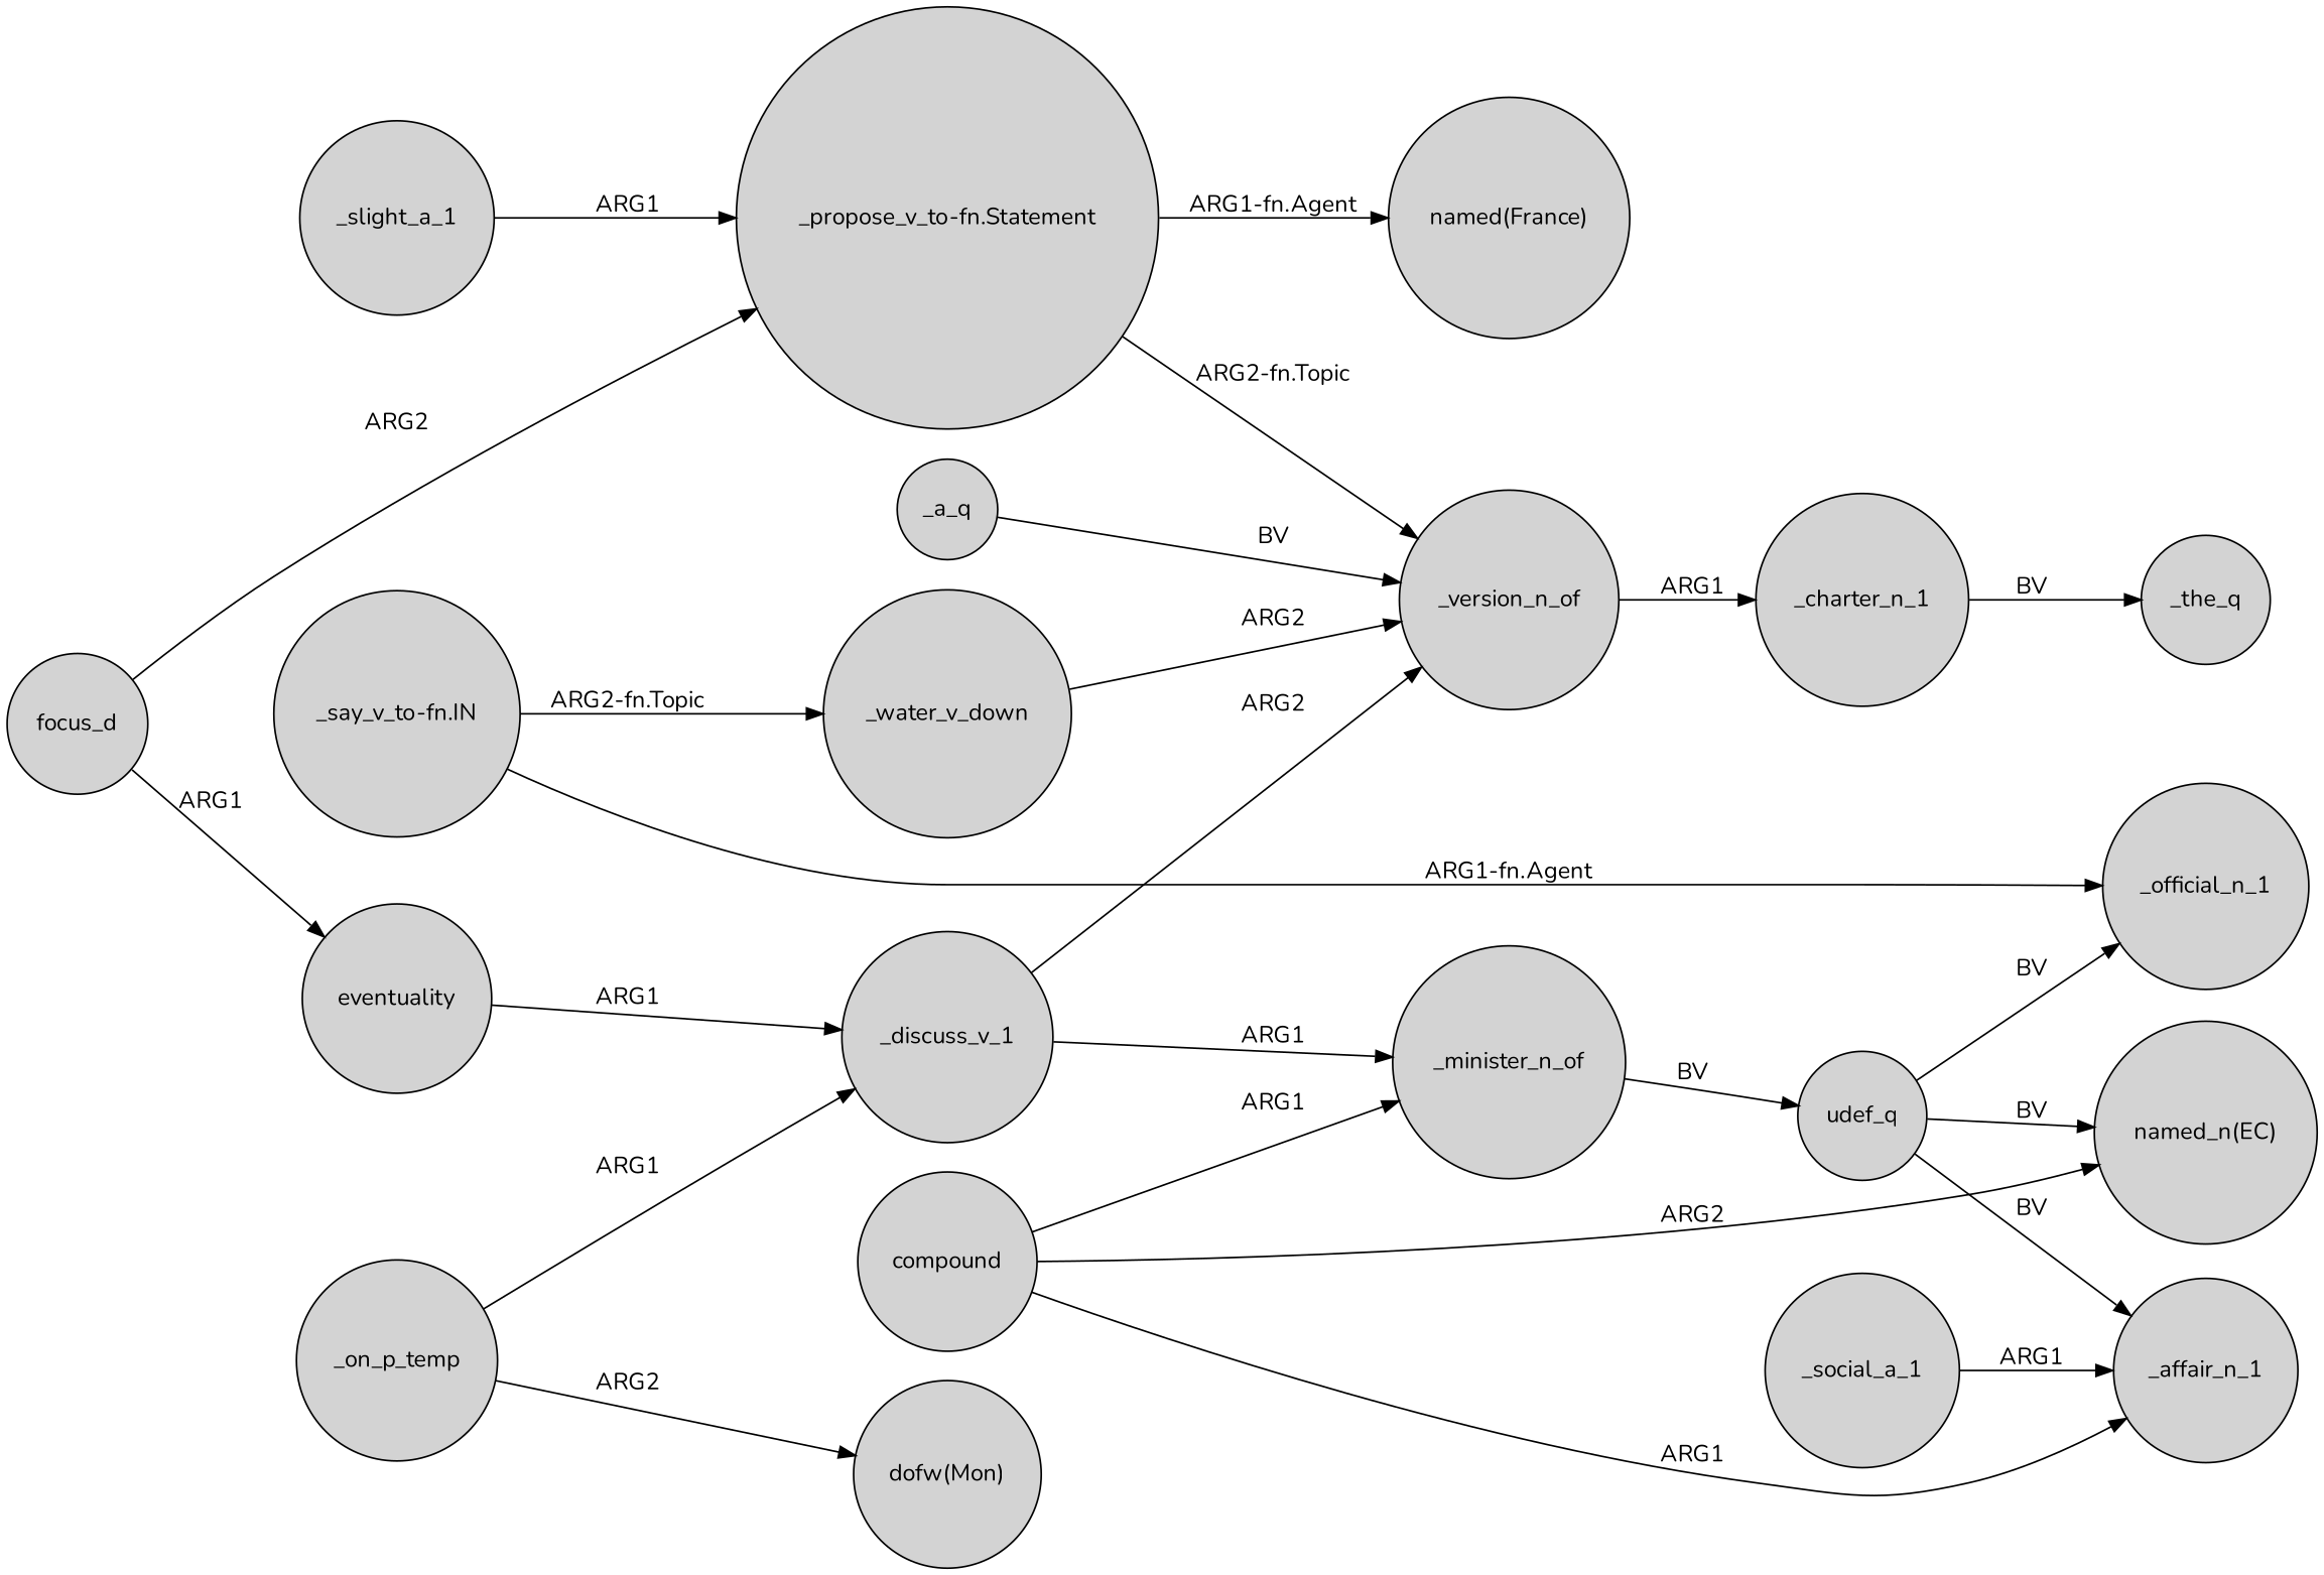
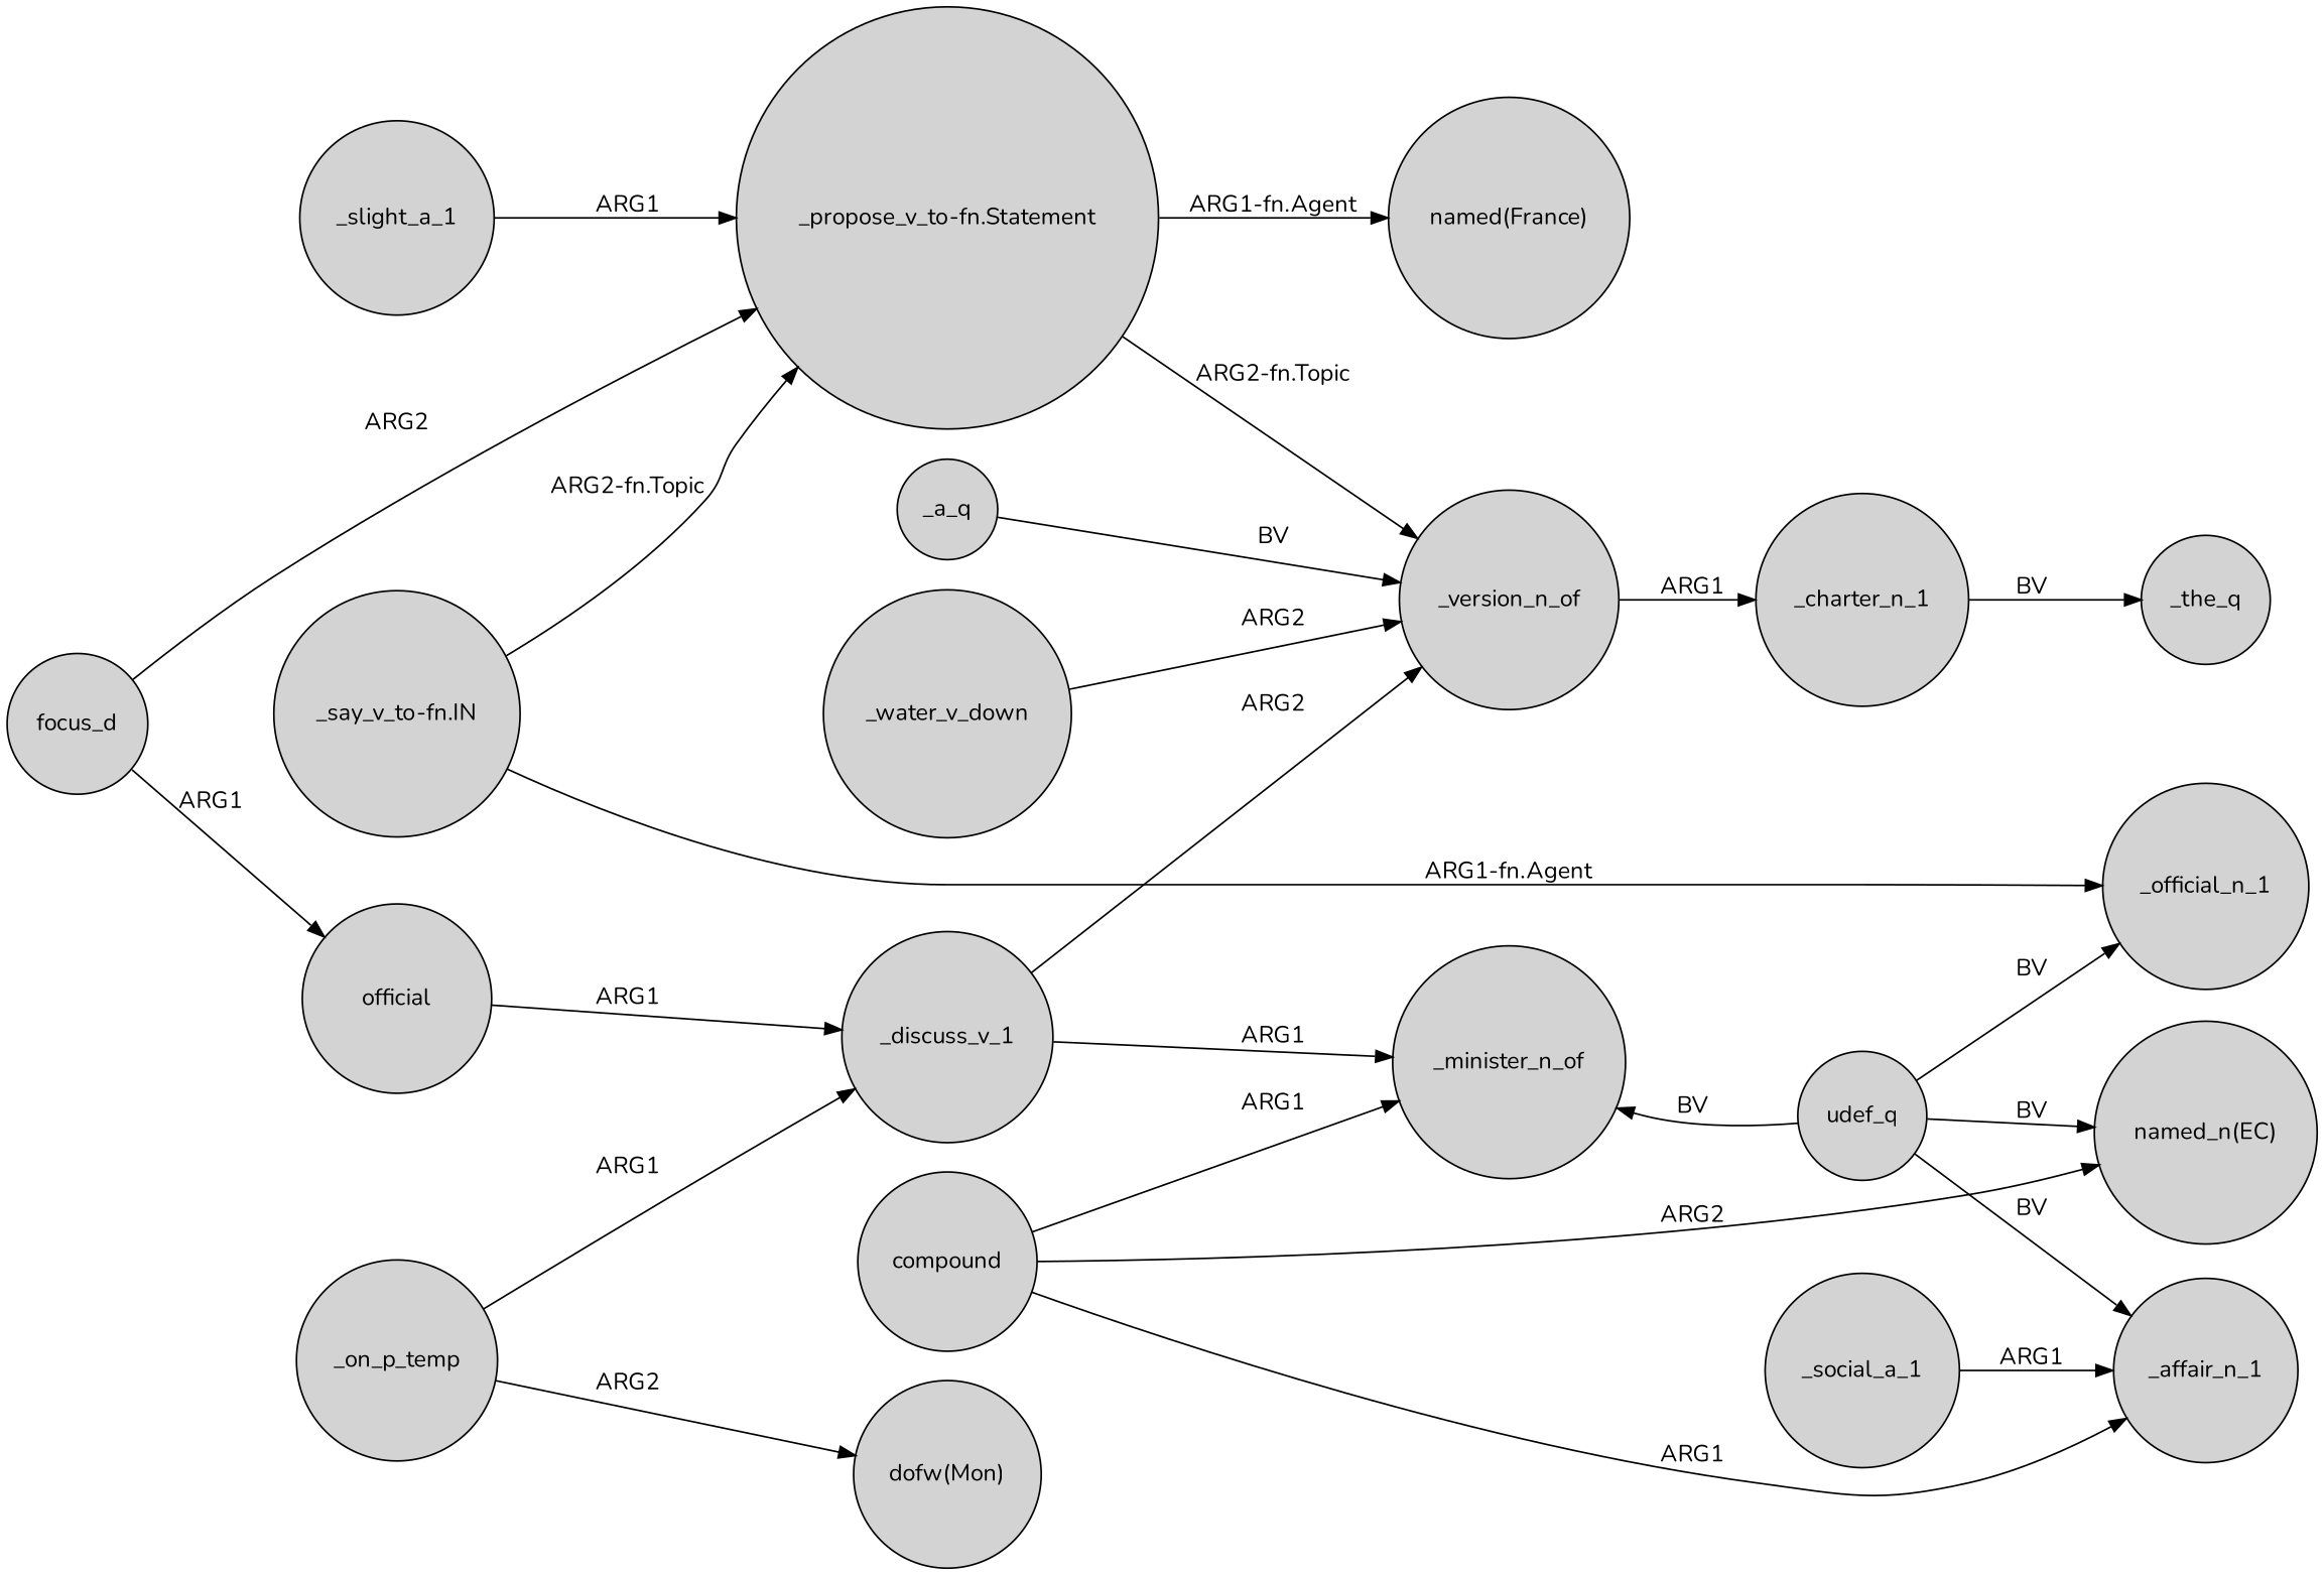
  digraph {
    fontname=Nunito
    rankdir=LR
    node [fontname=Nunito shape=circle style=filled]
    edge [fontname=Nunito]
    _discuss_v_1
    _version_n_of
    _minister_n_of
    _charter_n_1
    _the_q
    "_propose_v_to-fn.Statement"
    "named(France)"
    _on_p_temp
    "dofw(Mon)"
    "_say_v_to-fn.IN"
    _official_n_1
    udef_q
    _affair_n_1
    "named_n(EC)"
    _water_v_down
    compound
    _a_q
    _social_a_1
    _slight_a_1
-   eventuality
+   eventuality [label=official]
    focus_d
    _discuss_v_1 -> _version_n_of [label=ARG2]
    _discuss_v_1 -> _minister_n_of [label=ARG1]
    _version_n_of -> _charter_n_1 [label=ARG1]
    _charter_n_1 -> _the_q [label=BV]
    "_propose_v_to-fn.Statement" -> _version_n_of [label="ARG2-fn.Topic"]
    "_propose_v_to-fn.Statement" -> "named(France)" [label="ARG1-fn.Agent"]
    _on_p_temp -> _discuss_v_1 [label=ARG1]
    _on_p_temp -> "dofw(Mon)" [label=ARG2]
-   "_say_v_to-fn.IN" -> _water_v_down [label="ARG2-fn.Topic"]
+   "_say_v_to-fn.IN" -> "_propose_v_to-fn.Statement" [label="ARG2-fn.Topic"]
    "_say_v_to-fn.IN" -> _official_n_1 [label="ARG1-fn.Agent"]
-   _minister_n_of -> udef_q [label=BV]
+   udef_q -> _minister_n_of [label=BV]
    udef_q -> _official_n_1 [label=BV]
    udef_q -> _affair_n_1 [label=BV]
    udef_q -> "named_n(EC)" [label=BV]
    _water_v_down -> _version_n_of [label=ARG2]
    compound -> _minister_n_of [label=ARG1]
    compound -> _affair_n_1 [label=ARG1]
    compound -> "named_n(EC)" [label=ARG2]
    _a_q -> _version_n_of [label=BV]
    _social_a_1 -> _affair_n_1 [label=ARG1]
    _slight_a_1 -> "_propose_v_to-fn.Statement" [label=ARG1]
    eventuality -> _discuss_v_1 [label=ARG1]
    focus_d -> "_propose_v_to-fn.Statement" [label=ARG2]
    focus_d -> eventuality [label=ARG1]
  }
